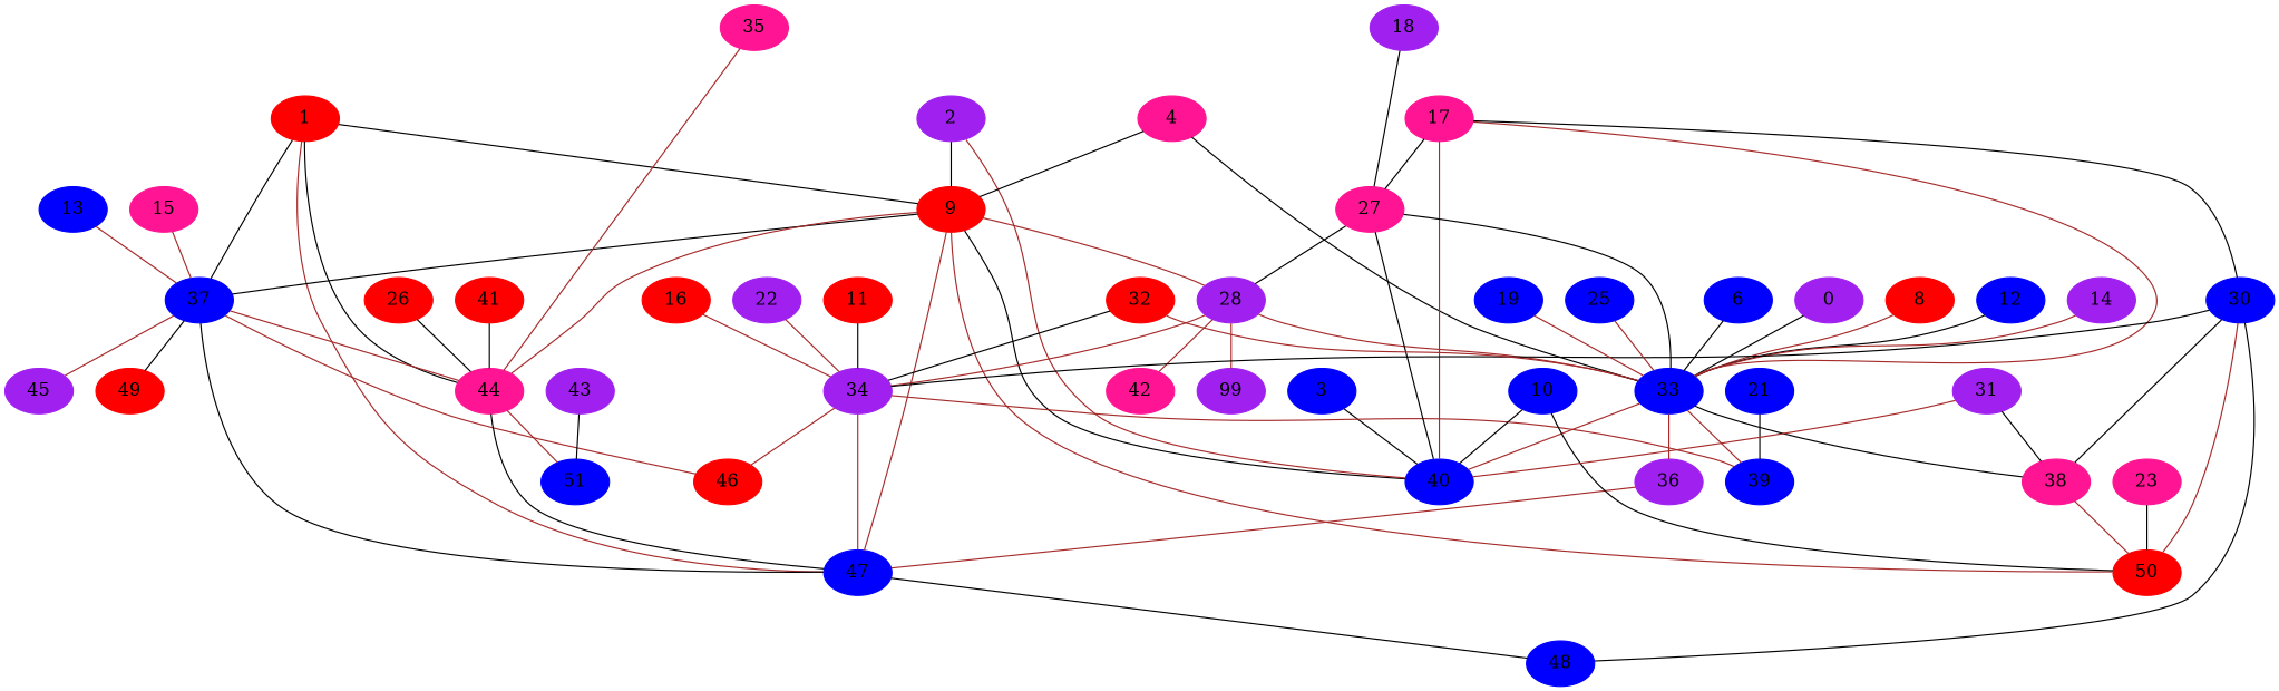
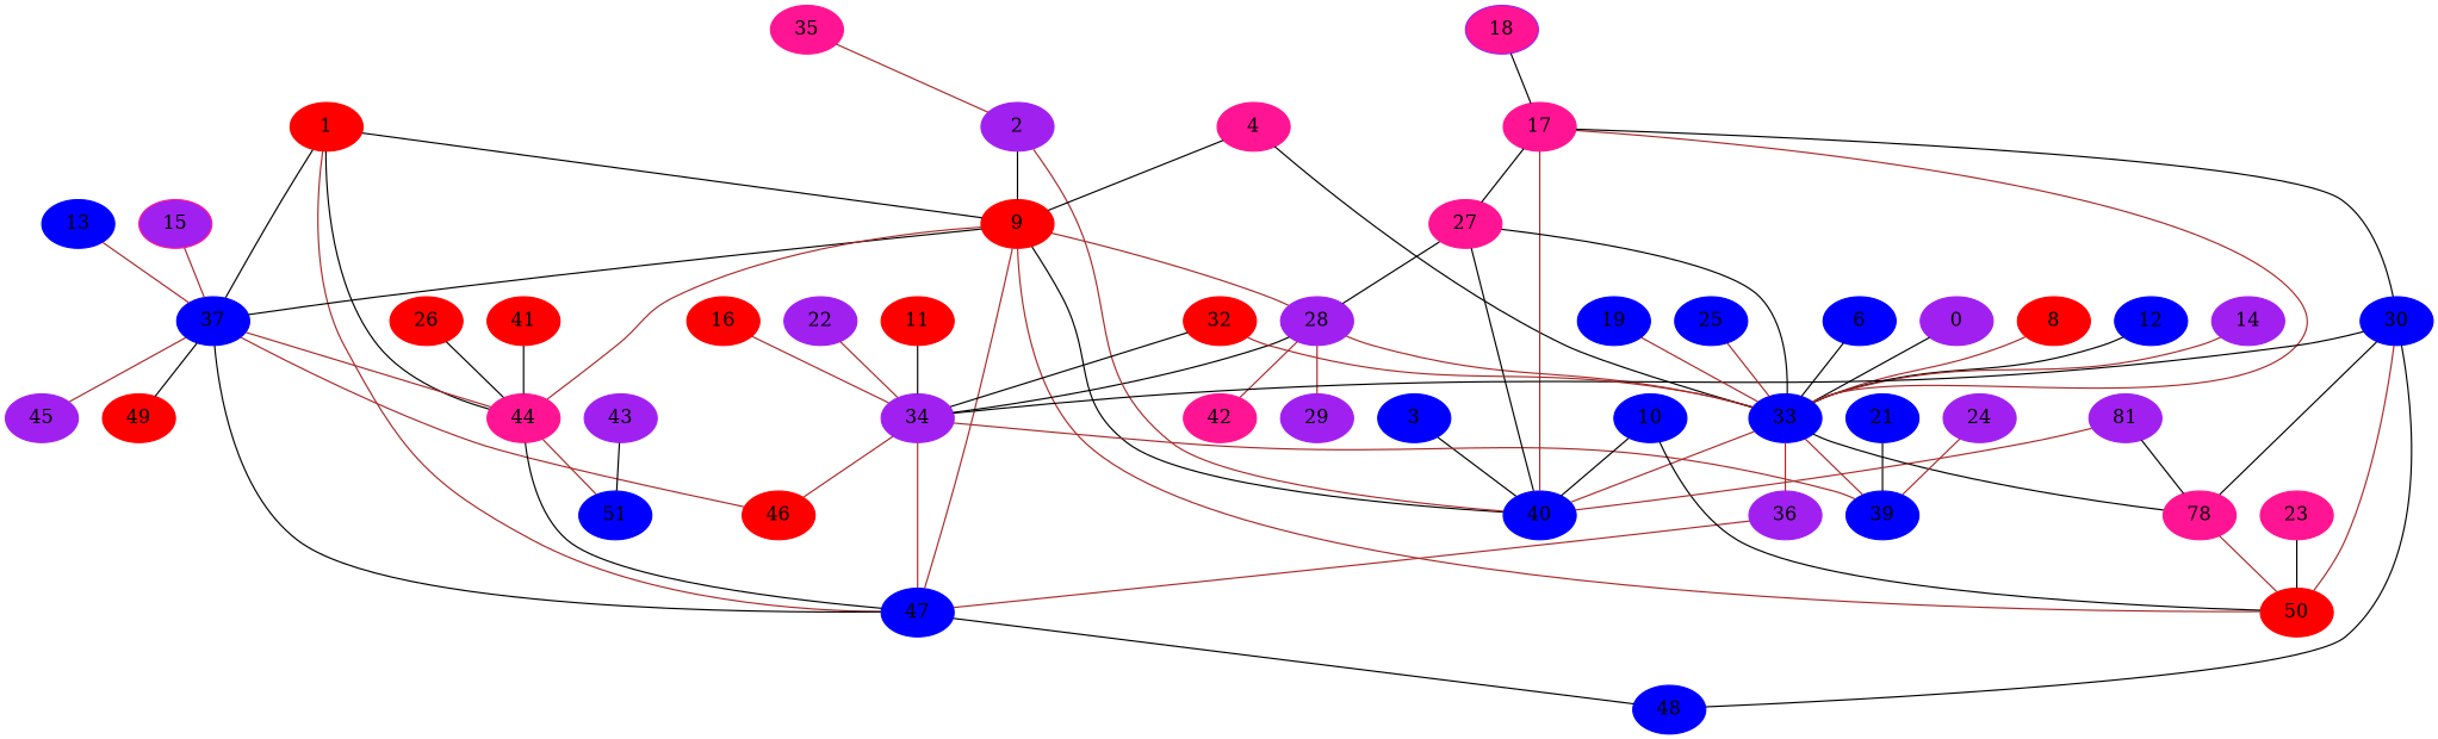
  graph {
    node [color=blue style=filled]
    edge [color=black weight=1.0]
    1 [color=red]
    9 [color=red]
    37
    44 [color=deeppink]
    47
    40
    28 [color=purple]
    50 [color=red]
    46 [color=red]
    45 [color=purple]
    49 [color=red]
    51
    48
    2 [color=purple]
    3
    4 [color=deeppink]
    33
    39
-   38 [color=deeppink]
+   38 [color=deeppink label=78]
    36 [color=purple]
    6
    n22 [color=purple label=0]
    8 [color=red]
    34 [color=purple]
-   29 [color=purple label=99]
+   29 [color=purple]
    42 [color=deeppink]
    10
    11 [color=red]
    12
    13
    14 [color=purple]
-   15 [color=deeppink]
+   15 [color=deeppink fillcolor=purple]
    16 [color=red]
    17 [color=deeppink]
    27 [color=deeppink]
    30
-   18 [color=purple]
+   18 [color=purple fillcolor=deeppink]
    19
    21
    22 [color=purple]
    23 [color=deeppink]
+   24 [color=purple]
    25
    26 [color=red]
-   31 [color=purple]
+   31 [color=purple label=81]
    32 [color=red]
    35 [color=deeppink]
    41 [color=red]
    43 [color=purple]
    1 -- 9
    1 -- 37
    1 -- 44
    1 -- 47 [color=brown]
    9 -- 37
    9 -- 44 [color=brown]
    9 -- 47 [color=brown]
    9 -- 40
    9 -- 28 [color=brown]
    9 -- 50 [color=brown]
    37 -- 44 [color=brown]
    37 -- 47
    37 -- 46 [color=brown]
    37 -- 45 [color=brown]
    37 -- 49
    44 -- 47
    44 -- 51 [color=brown]
    47 -- 48
    28 -- 33 [color=brown]
-   28 -- 34 [color=brown weight=4.0]
+   28 -- 34 [weight=4.0]
    28 -- 29 [color=brown]
    28 -- 42 [color=brown]
    2 -- 9
    2 -- 40 [color=brown]
    3 -- 40
    4 -- 9
    4 -- 33
    33 -- 40 [color=brown]
    33 -- 39 [color=brown]
    33 -- 38
    33 -- 36 [color=brown weight=4.0]
    38 -- 50 [color=brown]
    36 -- 47 [color=brown]
    6 -- 33
    n22 -- 33
    8 -- 33 [color=brown]
    34 -- 47 [color=brown]
    34 -- 46 [color=brown]
    34 -- 39 [color=brown]
    10 -- 40
    10 -- 50
    11 -- 34
    12 -- 33
    13 -- 37 [color=brown]
    14 -- 33 [color=brown]
    15 -- 37 [color=brown]
    16 -- 34 [color=brown]
    17 -- 40 [color=brown weight=2.0]
    17 -- 33 [color=brown weight=2.0]
    17 -- 27 [weight=2.0]
    17 -- 30
    27 -- 40
    27 -- 28
    27 -- 33
    30 -- 50 [color=brown weight=3.0]
    30 -- 48
    30 -- 38 [weight=3.0]
    30 -- 34
-   18 -- 27
+   18 -- 17
    19 -- 33 [color=brown]
    21 -- 39
    22 -- 34 [color=brown]
    23 -- 50
+   24 -- 39 [color=brown]
    25 -- 33 [color=brown]
    26 -- 44
    31 -- 40 [color=brown]
    31 -- 38
    32 -- 33 [color=brown]
    32 -- 34
-   35 -- 44 [color=brown]
+   35 -- 2 [color=brown]
    41 -- 44
    43 -- 51
  }
